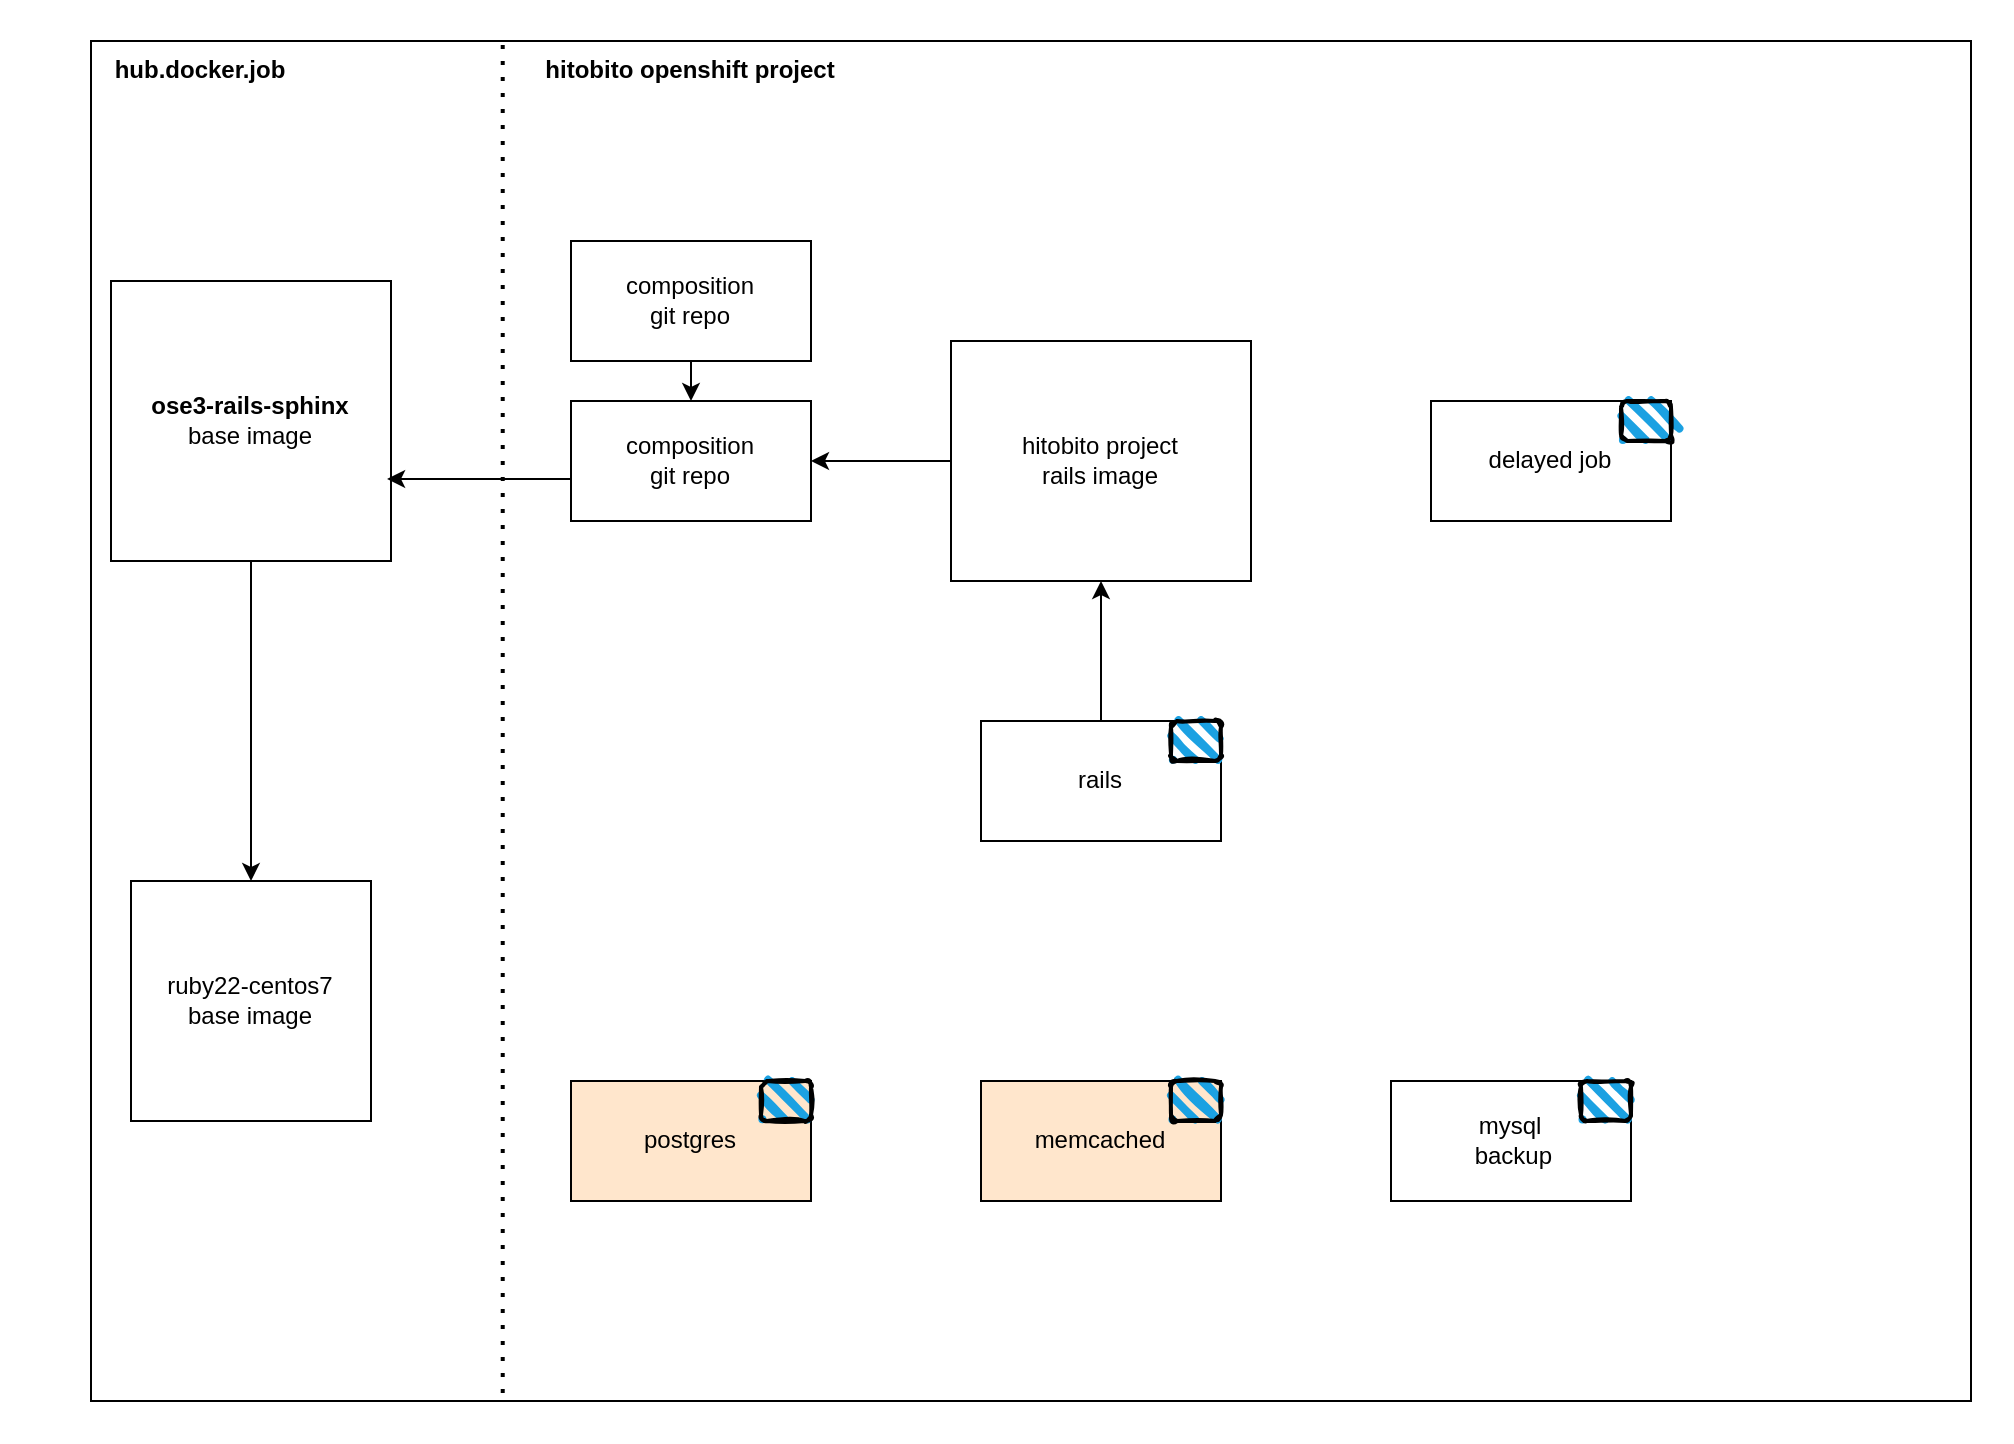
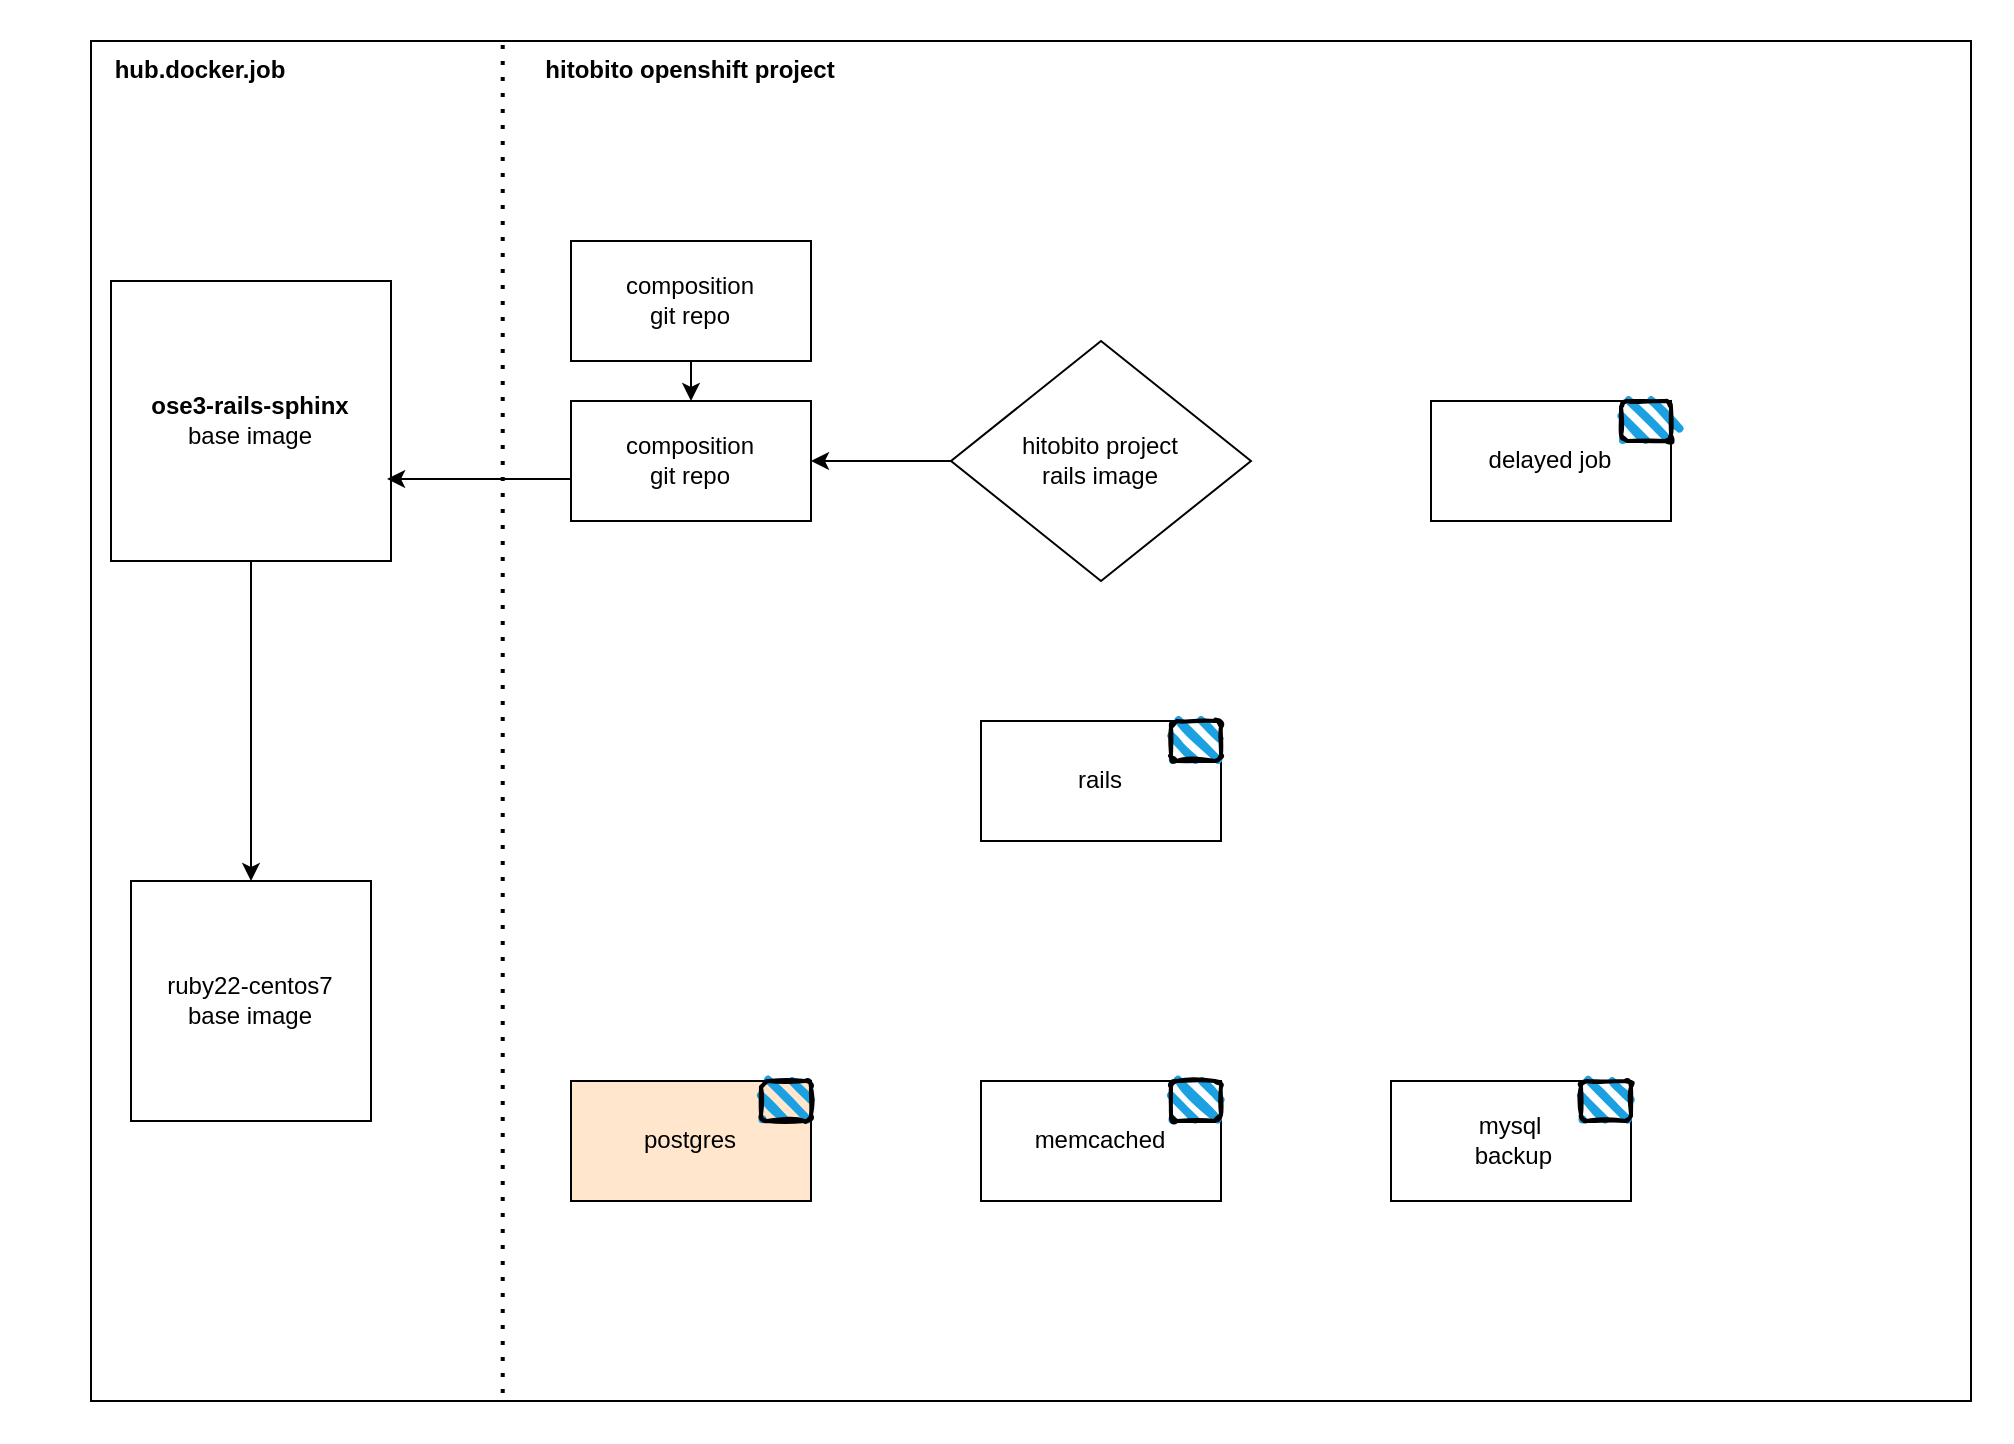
  <mxCell id="0" />
  <mxCell id="1" parent="0" />
  <mxCell id="2" value="" style="rounded=0;whiteSpace=wrap;html=1;" vertex="1" parent="1"><mxGeometry x="45" y="20" width="940" height="680" as="geometry" /></mxCell>
  <mxCell id="3" value="&lt;b&gt;hub.docker.job&lt;/b&gt;" style="text;html=1;align=center;verticalAlign=middle;whiteSpace=wrap;rounded=0;" vertex="1" parent="1"><mxGeometry x="45" y="20" width="110" height="30" as="geometry" /></mxCell>
  <mxCell id="4" value="" style="whiteSpace=wrap;html=1;aspect=fixed;" vertex="1" parent="1"><mxGeometry x="55" y="140" width="140" height="140" as="geometry" /></mxCell>
  <mxCell id="5" value="&lt;div&gt;&lt;b&gt;ose3-rails-sphinx&lt;br&gt;&lt;/b&gt;base image&lt;b&gt;&lt;br&gt;&lt;/b&gt;&lt;/div&gt;" style="text;html=1;align=center;verticalAlign=middle;whiteSpace=wrap;rounded=0;" vertex="1" parent="1"><mxGeometry x="20" y="195" width="210" height="30" as="geometry" /></mxCell>
  <mxCell id="6" value="" style="whiteSpace=wrap;html=1;aspect=fixed;" vertex="1" parent="1"><mxGeometry x="65" y="440" width="120" height="120" as="geometry" /></mxCell>
  <mxCell id="7" value="&lt;div&gt;ruby22-centos7&lt;/div&gt;&lt;div&gt;base image&lt;/div&gt;" style="text;html=1;align=center;verticalAlign=middle;whiteSpace=wrap;rounded=0;" vertex="1" parent="1"><mxGeometry x="20" y="485" width="210" height="30" as="geometry" /></mxCell>
  <mxCell id="8" value="" style="endArrow=classic;html=1;rounded=0;exitX=0.5;exitY=1;exitDx=0;exitDy=0;entryX=0.5;entryY=0;entryDx=0;entryDy=0;" edge="1" parent="1" source="4" target="6"><mxGeometry width="50" height="50" relative="1" as="geometry"><mxPoint x="535" y="500" as="sourcePoint" /><mxPoint x="585" y="450" as="targetPoint" /></mxGeometry></mxCell>
  <mxCell id="9" value="" style="endArrow=none;dashed=1;html=1;dashPattern=1 3;strokeWidth=2;rounded=0;exitX=0.219;exitY=0.003;exitDx=0;exitDy=0;entryX=0.219;entryY=1.001;entryDx=0;entryDy=0;exitPerimeter=0;entryPerimeter=0;" edge="1" parent="1" source="2" target="2"><mxGeometry width="50" height="50" relative="1" as="geometry"><mxPoint x="535" y="500" as="sourcePoint" /><mxPoint x="585" y="450" as="targetPoint" /></mxGeometry></mxCell>
  <mxCell id="10" value="&lt;div&gt;&lt;b&gt;hitobito openshift project&lt;/b&gt;&lt;/div&gt;" style="text;html=1;align=center;verticalAlign=middle;whiteSpace=wrap;rounded=0;" vertex="1" parent="1"><mxGeometry x="245" y="20" width="200" height="30" as="geometry" /></mxCell>
  <mxCell id="11" value="&lt;div&gt;composition&lt;/div&gt;&lt;div&gt;git repo&lt;br&gt;&lt;/div&gt;" style="rounded=0;whiteSpace=wrap;html=1;" vertex="1" parent="1"><mxGeometry x="285" y="120" width="120" height="60" as="geometry" /></mxCell>
  <mxCell id="12" value="&lt;div&gt;composition&lt;/div&gt;&lt;div&gt;git repo&lt;br&gt;&lt;/div&gt;" style="rounded=0;whiteSpace=wrap;html=1;" vertex="1" parent="1"><mxGeometry x="285" y="200" width="120" height="60" as="geometry" /></mxCell>
  <mxCell id="13" value="" style="endArrow=classic;html=1;rounded=0;exitX=0.5;exitY=1;exitDx=0;exitDy=0;entryX=0.5;entryY=0;entryDx=0;entryDy=0;" edge="1" parent="1" source="11" target="12"><mxGeometry width="50" height="50" relative="1" as="geometry"><mxPoint x="675" y="500" as="sourcePoint" /><mxPoint x="725" y="450" as="targetPoint" /></mxGeometry></mxCell>
  <mxCell id="14" value="" style="endArrow=classic;html=1;rounded=0;exitX=0;exitY=0.65;exitDx=0;exitDy=0;entryX=0.986;entryY=0.707;entryDx=0;entryDy=0;entryPerimeter=0;exitPerimeter=0;" edge="1" parent="1" source="12" target="4"><mxGeometry width="50" height="50" relative="1" as="geometry"><mxPoint x="675" y="500" as="sourcePoint" /><mxPoint x="725" y="450" as="targetPoint" /></mxGeometry></mxCell>
- <mxCell id="15" value="&lt;div&gt;hitobito project&lt;/div&gt;&lt;div&gt;rails image&lt;/div&gt;" style="rounded=0;whiteSpace=wrap;html=1;" vertex="1" parent="1"><mxGeometry x="475" y="170" width="150" height="120" as="geometry" /></mxCell>
+ <mxCell id="15" value="&lt;div&gt;hitobito project&lt;/div&gt;&lt;div&gt;rails image&lt;/div&gt;" style="rhombus;whiteSpace=wrap;html=1;" vertex="1" parent="1"><mxGeometry x="475" y="170" width="150" height="120" as="geometry" /></mxCell>
  <mxCell id="16" value="" style="endArrow=classic;html=1;rounded=0;exitX=0;exitY=0.5;exitDx=0;exitDy=0;entryX=1;entryY=0.5;entryDx=0;entryDy=0;" edge="1" parent="1" source="15" target="12"><mxGeometry width="50" height="50" relative="1" as="geometry"><mxPoint x="675" y="500" as="sourcePoint" /><mxPoint x="725" y="450" as="targetPoint" /></mxGeometry></mxCell>
  <mxCell id="17" value="rails" style="rounded=0;whiteSpace=wrap;html=1;" vertex="1" parent="1"><mxGeometry x="490" y="360" width="120" height="60" as="geometry" /></mxCell>
- <mxCell id="18" value="" style="endArrow=classic;html=1;rounded=0;exitX=0.5;exitY=0;exitDx=0;exitDy=0;entryX=0.5;entryY=1;entryDx=0;entryDy=0;" edge="1" parent="1" source="17" target="15"><mxGeometry width="50" height="50" relative="1" as="geometry"><mxPoint x="675" y="500" as="sourcePoint" /><mxPoint x="725" y="450" as="targetPoint" /></mxGeometry></mxCell>
  <mxCell id="19" value="" style="rounded=1;whiteSpace=wrap;html=1;strokeWidth=2;fillWeight=4;hachureGap=8;hachureAngle=45;fillColor=#1ba1e2;sketch=1;" vertex="1" parent="1"><mxGeometry x="585" y="360" width="25" height="20" as="geometry" /></mxCell>
  <mxCell id="20" value="delayed job" style="rounded=0;whiteSpace=wrap;html=1;" vertex="1" parent="1"><mxGeometry x="715" y="200" width="120" height="60" as="geometry" /></mxCell>
  <mxCell id="21" value="" style="rounded=1;whiteSpace=wrap;html=1;strokeWidth=2;fillWeight=4;hachureGap=8;hachureAngle=45;fillColor=#1ba1e2;sketch=1;" vertex="1" parent="1"><mxGeometry x="810" y="200" width="25" height="20" as="geometry" /></mxCell>
- <mxCell id="22" value="memcached" style="rounded=0;whiteSpace=wrap;html=1;fillColor=#ffe6cc;" vertex="1" parent="1"><mxGeometry x="490" y="540" width="120" height="60" as="geometry" /></mxCell>
+ <mxCell id="22" value="memcached" style="rounded=0;whiteSpace=wrap;html=1;" vertex="1" parent="1"><mxGeometry x="490" y="540" width="120" height="60" as="geometry" /></mxCell>
  <mxCell id="23" value="" style="rounded=1;whiteSpace=wrap;html=1;strokeWidth=2;fillWeight=4;hachureGap=8;hachureAngle=45;fillColor=#1ba1e2;sketch=1;" vertex="1" parent="1"><mxGeometry x="585" y="540" width="25" height="20" as="geometry" /></mxCell>
  <mxCell id="24" value="&lt;div&gt;mysql&lt;/div&gt;&lt;div&gt;&amp;nbsp;backup&lt;/div&gt;" style="rounded=0;whiteSpace=wrap;html=1;" vertex="1" parent="1"><mxGeometry x="695" y="540" width="120" height="60" as="geometry" /></mxCell>
  <mxCell id="25" value="" style="rounded=1;whiteSpace=wrap;html=1;strokeWidth=2;fillWeight=4;hachureGap=8;hachureAngle=45;fillColor=#1ba1e2;sketch=1;" vertex="1" parent="1"><mxGeometry x="790" y="540" width="25" height="20" as="geometry" /></mxCell>
  <mxCell id="26" value="postgres" style="rounded=0;whiteSpace=wrap;html=1;fillColor=#ffe6cc;" vertex="1" parent="1"><mxGeometry x="285" y="540" width="120" height="60" as="geometry" /></mxCell>
  <mxCell id="27" value="" style="rounded=1;whiteSpace=wrap;html=1;strokeWidth=2;fillWeight=4;hachureGap=8;hachureAngle=45;fillColor=#1ba1e2;sketch=1;" vertex="1" parent="1"><mxGeometry x="380" y="540" width="25" height="20" as="geometry" /></mxCell>
